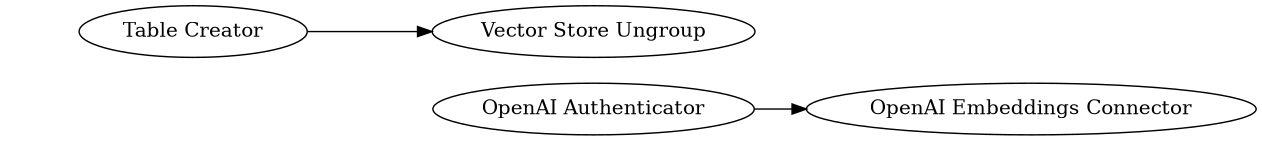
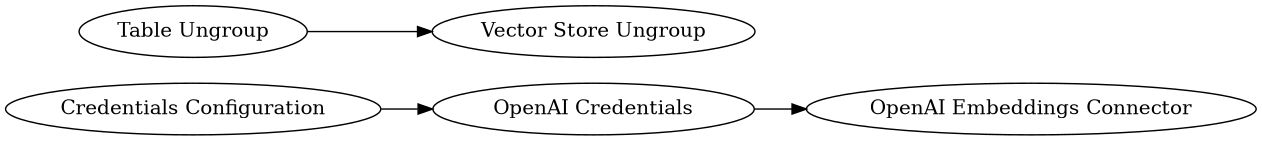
  digraph {
    rankdir=LR
-   n2 [label="OpenAI Authenticator"]
+   n1 [label="Credentials Configuration"]
+   n2 [label="OpenAI Credentials"]
    n3 [label="OpenAI Embeddings Connector"]
    n4 [label="Vector Store Ungroup"]
-   n5 [label="Table Creator"]
+   n5 [label="Table Ungroup"]
+   n1 -> n2
    n2 -> n3
    n5 -> n4
  }
